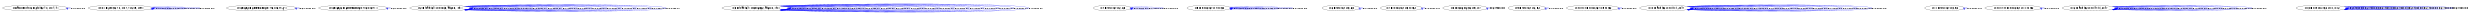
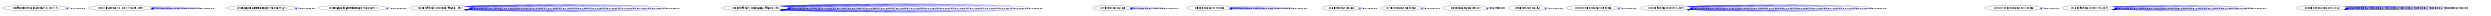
  digraph {
    edge [color=blue]
    n1 [label="  %main_result.02 = phi i32 [ 0, %0 ], [..."]
    n2 [label="  %i.01 = phi i32 [ 0, %0 ], [ %219, %fl..."]
    n3 [label="  %scevgep = getelementptr [46 x i64]* @..."]
    n4 [label="  %scevgep2 = getelementptr [46 x i64]* ..."]
    n5 [label="%2 = load i64* %trunc3, align 8, !tb..."]
    n6 [label="  %3 = load i64* %scevgep2, align 8, !tb..."]
    n7 [label="  %4 = lshr i64 %2, 63"]
    n8 [label="  %5 = trunc i64 %4 to i32"]
    n9 [label="  %6 = lshr i64 %3, 63"]
    n10 [label="%7 = trunc i64 %3 to i32"]
    n11 [label="  %8 = icmp eq i32 %5, %7"]
    n12 [label="  %9 = lshr i64 %2, 52"]
    n13 [label="  %.tr.i.i1.i = trunc i64 %9 to i32"]
    n14 [label="  %10 = and i32 %.tr.i.i1.i, 2047"]
-   n15 [label="  %11 = lshr i64 %3, 52"]
    n16 [label="  %.tr.i17.i.i = trunc i64 %11 to i32"]
-   n17 [label="%12 = and i32 %.tr.i47.i.i, 2047"]
+   n17 [label="  %12 = and i32 %.tr.i17.i.i, 2047"]
    n18 [label="  %13 = sub nsw i32 %10, %12"]
    n1 -> n1 [label="D:0.00ns L:0"]
    n2 -> n2 [label="D:0.00ns L:0"]
    n2 -> n2 [label="D:0.00ns L:0"]
    n2 -> n2 [label="D:0.00ns L:0"]
    n2 -> n2 [label="D:0.00ns L:0"]
    n3 -> n3 [label="D:20.00ns L:0"]
    n4 -> n4 [label="D:20.00ns L:0"]
    n5 -> n5 [label="D:0.00ns L:1"]
    n5 -> n5 [label="D:0.00ns L:1"]
    n5 -> n5 [label="D:0.00ns L:1"]
    n5 -> n5 [label="D:0.00ns L:1"]
    n5 -> n5 [label="D:0.00ns L:1"]
    n5 -> n5 [label="D:0.00ns L:1"]
    n5 -> n5 [label="D:0.00ns L:1"]
    n5 -> n5 [label="D:0.00ns L:1"]
    n5 -> n5 [label="D:0.00ns L:1"]
    n5 -> n5 [label="D:0.00ns L:1"]
    n5 -> n5 [label="D:0.00ns L:1"]
    n5 -> n5 [label="D:0.00ns L:1"]
    n5 -> n5 [label="D:0.00ns L:1"]
    n5 -> n5 [label="D:0.00ns L:1"]
    n6 -> n6 [label="D:0.00ns L:1"]
    n6 -> n6 [label="D:0.00ns L:1"]
    n6 -> n6 [label="D:0.00ns L:1"]
    n6 -> n6 [label="D:0.00ns L:1"]
    n6 -> n6 [label="D:0.00ns L:1"]
    n6 -> n6 [label="D:0.00ns L:1"]
    n6 -> n6 [label="D:0.00ns L:1"]
    n6 -> n6 [label="D:0.00ns L:1"]
    n6 -> n6 [label="D:0.00ns L:1"]
    n6 -> n6 [label="D:0.00ns L:1"]
    n6 -> n6 [label="D:0.00ns L:1"]
    n6 -> n6 [label="D:0.00ns L:1"]
    n6 -> n6 [label="D:0.00ns L:1"]
    n6 -> n6 [label="D:0.00ns L:1"]
    n6 -> n6 [label="D:0.00ns L:1"]
    n6 -> n6 [label="D:0.00ns L:1"]
    n6 -> n6 [label="D:0.00ns L:1"]
    n7 -> n7 [label="D:0.00ns L:0"]
    n7 -> n7 [label="D:0.00ns L:0"]
    n7 -> n7 [label="D:0.00ns L:0"]
    n8 -> n8 [label="D:0.00ns L:0"]
    n8 -> n8 [label="D:0.00ns L:0"]
    n8 -> n8 [label="D:0.00ns L:0"]
    n8 -> n8 [label="D:0.00ns L:0"]
    n8 -> n8 [label="D:0.00ns L:0"]
    n9 -> n9 [label="D:0.00ns L:0"]
    n10 -> n10 [label="D:0.00ns L:0"]
    n11 -> n11 [label="D:2.49ns L:0"]
    n12 -> n12 [label="D:0.00ns L:0"]
    n13 -> n13 [label="D:0.00ns L:0"]
    n14 -> n14 [label="D:0.00ns L:0"]
    n14 -> n14 [label="D:0.00ns L:0"]
    n14 -> n14 [label="D:0.00ns L:0"]
    n14 -> n14 [label="D:0.00ns L:0"]
    n14 -> n14 [label="D:0.00ns L:0"]
    n14 -> n14 [label="D:0.00ns L:0"]
    n14 -> n14 [label="D:0.00ns L:0"]
    n14 -> n14 [label="D:0.00ns L:0"]
    n14 -> n14 [label="D:0.00ns L:0"]
    n14 -> n14 [label="D:0.00ns L:0"]
    n14 -> n14 [label="D:0.00ns L:0"]
    n14 -> n14 [label="D:0.00ns L:0"]
    n14 -> n14 [label="D:0.00ns L:0"]
-   n15 -> n15 [label="D:0.00ns L:0"]
    n16 -> n16 [label="D:0.00ns L:0"]
    n17 -> n17 [label="D:0.00ns L:0"]
    n17 -> n17 [label="D:0.00ns L:0"]
    n17 -> n17 [label="D:0.00ns L:0"]
    n17 -> n17 [label="D:0.00ns L:0"]
    n17 -> n17 [label="D:0.00ns L:0"]
    n17 -> n17 [label="D:0.00ns L:0"]
    n17 -> n17 [label="D:0.00ns L:0"]
    n17 -> n17 [label="D:0.00ns L:0"]
    n17 -> n17 [label="D:0.00ns L:0"]
    n17 -> n17 [label="D:0.00ns L:0"]
    n18 -> n18 [label="D:2.40ns L:0"]
    n18 -> n18 [label="D:2.40ns L:0"]
    n18 -> n18 [label="D:2.40ns L:0"]
    n18 -> n18 [label="D:2.40ns L:0"]
    n18 -> n18 [label="D:2.40ns L:0"]
    n18 -> n18 [label="D:2.40ns L:0"]
    n18 -> n18 [label="D:2.40ns L:0"]
    n18 -> n18 [label="D:2.40ns L:0"]
  }
